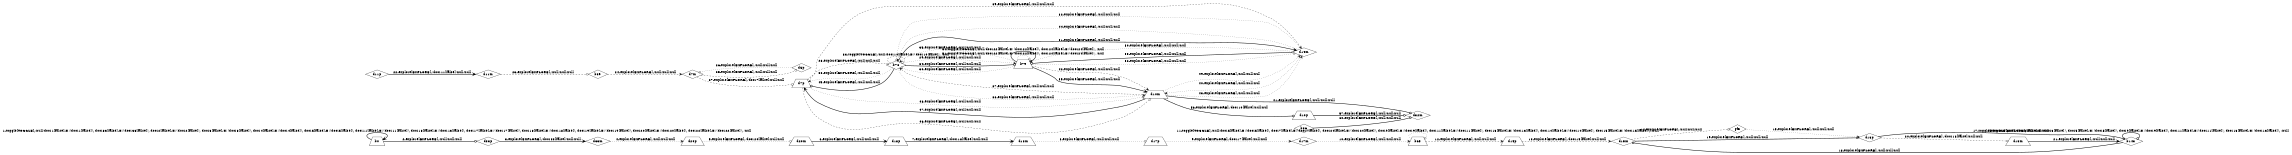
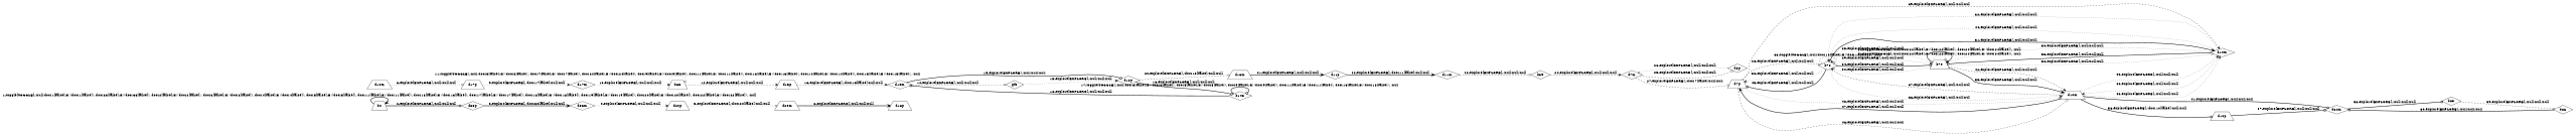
  digraph {
    rankdir=LR
    node [shape=diamond]
    edge [arrowhead=odot style=bold]
    b0 [shape=trapezium]
    d33p
    d33m
    d20p [shape=trapezium]
    d20m [shape=trapezium]
    d18p [shape=trapezium]
    d18m [shape=trapezium]
    d17p [shape=trapezium]
    d17m
    b65 [shape=trapezium]
    d15p [shape=trapezium]
    d15m
    gf5
    d13p
    n15 [label=b143]
    d13m [shape=trapezium]
    d11p
    d11m
    b39
    d7m
    d5p
    d7p [shape=trapezium]
    b78
    d14m
    d10m [shape=trapezium]
    b79 [shape=trapezium]
    d10p [shape=trapezium]
    d32m
+   b85
    b86
    b0 -> b0 [arrowhead=vee label="1-toggle[TOGGLE];/null/door1[false]:=!(door1[false]); door33[false]:=!(door33[false]); door2[false]:=!(door2[false]); door3[false]:=!(door3[false]); door4[false]:=!(door4[false]); door5[false]:=!(door5[false]); door11[false]:=!(door11[false]); door13[false]:=!(door13[false]); door17[false]:=!(door17[false]); door18[false]:=!(door18[false]); door19[false]:=!(door19[false]); door20[false]:=!(door20[false]); door22[false]:=!(door22[false]); /null"]
    b0 -> d33p [label="2-explore[EXPLORE];/null/null/null"]
    d33p -> d33m [arrowhead=vee label="3-explore[EXPLORE];/door33[false]/null/null"]
    d33m -> d20p [arrowhead=vee label="4-explore[EXPLORE];/null/null/null" style=dotted]
    d20p -> d20m [label="5-explore[EXPLORE];/door20[false]/null/null" style=dotted]
    d20m -> d18p [arrowhead=vee label="6-explore[EXPLORE];/null/null/null"]
-   d18p -> d18m [arrowhead=vee label="7-explore[EXPLORE];/door18[false]/null/null"]
    d18m -> d17p [label="8-explore[EXPLORE];/null/null/null" style=dotted]
    d17p -> d17m [arrowhead=vee label="9-explore[EXPLORE];/door17[false]/null/null" style=dotted]
    d17m -> b65 [arrowhead=vee label="10-explore[EXPLORE];/null/null/null" style=dotted]
    b65 -> b65 [label="11-toggle[TOGGLE];/null/door5[false]:=!(door5[false]); door7[false]:=!(door7[false]); door24[false]:=!(door24[false]); door9[false]:=!(door9[false]); door11[false]:=!(door11[false]); door13[false]:=!(door13[false]); door14[false]:=!(door14[false]); door15[false]:=!(door15[false]); /null" style=dotted]
    b65 -> d15p [arrowhead=vee label="12-explore[EXPLORE];/null/null/null" style=dashed]
    d15p -> d15m [arrowhead=vee label="13-explore[EXPLORE];/door15[false]/null/null" style=dashed]
    d15m -> gf5 [label="14-explore[EXPLORE];/null/null/null" style=dashed]
    d15m -> d13p [label="19-explore[EXPLORE];/null/null/null"]
    gf5 -> d13p [arrowhead=vee label="15-explore[EXPLORE];/null/null/null" style=dotted]
    d13p -> n15 [label="16-explore[EXPLORE];/null/null/null"]
    d13p -> d13m [label="20-explore[EXPLORE];/door13[false]/null/null" style=dashed]
    n15 -> d15m [label="18-explore[EXPLORE];/null/null/null"]
    n15 -> n15 [label="17-toggle[TOGGLE];/null/door3[false]:=!(door3[false]); door5[false]:=!(door5[false]); door9[false]:=!(door9[false]); door11[false]:=!(door11[false]); door13[false]:=!(door13[false]); /null"]
-   d13m -> n15 [arrowhead=vee label="21-explore[EXPLORE];/null/null/null"]
+   d13m -> d11p [arrowhead=vee label="21-explore[EXPLORE];/null/null/null"]
    d11p -> d11m [arrowhead=vee label="22-explore[EXPLORE];/door11[false]/null/null"]
    d11m -> b39 [label="23-explore[EXPLORE];/null/null/null" style=dashed]
    b39 -> d7m [arrowhead=vee label="24-explore[EXPLORE];/null/null/null" style=dashed]
    d7m -> d5p [label="25-explore[EXPLORE];/null/null/null" style=dashed]
    d7m -> d7p [label="27-explore[EXPLORE];/door7[false]/null/null" style=dashed]
    d5p -> d7m [label="26-explore[EXPLORE];/null/null/null" style=dotted]
    d7p -> b78 [label="28-explore[EXPLORE];/null/null/null" style=dashed]
    d7p -> d14m [arrowhead=vee label="39-explore[EXPLORE];/null/null/null" style=dashed]
    d7p -> d10m [label="46-explore[EXPLORE];/null/null/null" style=dashed]
    d7p -> d10m [label="48-explore[EXPLORE];/null/null/null" style=dotted]
    b78 -> d7p [arrowhead=vee label="38-explore[EXPLORE];/null/null/null" style=dotted]
    b78 -> d7p [label="45-explore[EXPLORE];/null/null/null"]
    b78 -> b78 [label="33-toggle[TOGGLE];/null/door10[false]:=!(door10[false]); /null" style=dashed]
    b78 -> d14m [arrowhead=vee label="31-explore[EXPLORE];/null/null/null"]
    b78 -> d10m [arrowhead=vee label="36-explore[EXPLORE];/null/null/null" style=dotted]
    b78 -> b79 [arrowhead=vee label="29-explore[EXPLORE];/null/null/null" style=dotted]
    b78 -> b79 [label="34-explore[EXPLORE];/null/null/null"]
    d14m -> b78 [label="32-explore[EXPLORE];/null/null/null" style=dotted]
    d14m -> b78 [arrowhead=vee label="44-explore[EXPLORE];/null/null/null" style=dotted]
    d14m -> d10m [arrowhead=vee label="40-explore[EXPLORE];/null/null/null" style=dotted]
    d14m -> b79 [arrowhead=vee label="50-explore[EXPLORE];/null/null/null" style=dotted]
    d14m -> b79 [label="53-explore[EXPLORE];/null/null/null"]
    d10m -> d7p [arrowhead=vee label="47-explore[EXPLORE];/null/null/null"]
    d10m -> b78 [arrowhead=vee label="37-explore[EXPLORE];/null/null/null" style=dashed]
    d10m -> d14m [arrowhead=vee label="43-explore[EXPLORE];/null/null/null" style=dotted]
    d10m -> d14m [arrowhead=vee label="49-explore[EXPLORE];/null/null/null" style=dotted]
    d10m -> d10p [label="56-explore[EXPLORE];/door10[false]/null/null"]
    d10m -> d32m [label="41-explore[EXPLORE];/null/null/null"]
    b79 -> b78 [label="30-explore[EXPLORE];/null/null/null" style=dotted]
    b79 -> b78 [arrowhead=vee label="35-explore[EXPLORE];/null/null/null" style=dotted]
    b79 -> d14m [label="52-explore[EXPLORE];/null/null/null" style=dotted]
    b79 -> d10m [arrowhead=vee label="42-explore[EXPLORE];/null/null/null" style=dashed]
    b79 -> d10m [arrowhead=vee label="55-explore[EXPLORE];/null/null/null"]
    b79 -> b79 [label="51-toggle[TOGGLE];/null/door22[false]:=!(door22[false]); door24[false]:=!(door24[false]); /null" style=dotted]
    b79 -> b79 [label="54-toggle[TOGGLE];/null/door22[false]:=!(door22[false]); door24[false]:=!(door24[false]); /null"]
    d10p -> d32m [label="57-explore[EXPLORE];/null/null/null"]
+   d32m -> b85 [label="58-explore[EXPLORE];/null/null/null"]
+   b85 -> b86 [label="59-explore[EXPLORE];/null/null/null" style=dashed]
    b86 -> d32m [label="60-explore[EXPLORE];/null/null/null"]
  }
